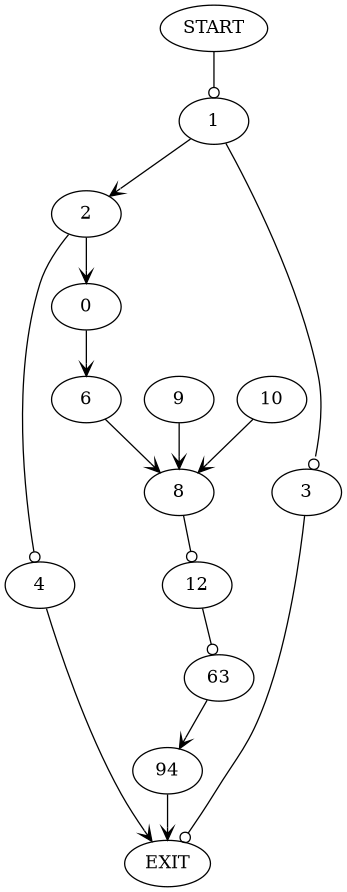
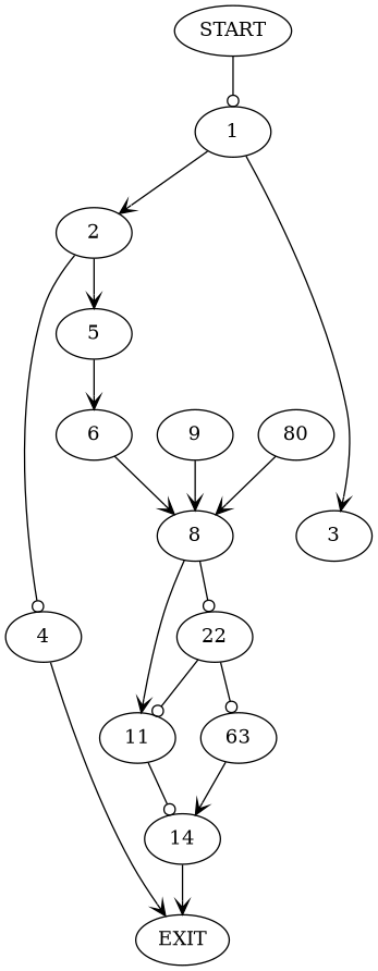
  digraph {
    edge [arrowhead=vee]
    n1 [label=START]
    1
    2
    3
    n5 [label=EXIT]
    4
-   5 [label=0]
+   5
    6
    8
-   12
+   11
+   12 [label=22]
    9
-   10
-   14 [label=94]
+   10 [label=80]
+   14
    n15 [label=63]
    n1 -> 1 [arrowhead=odot]
    1 -> 2
-   1 -> 3 [arrowhead=odot]
+   1 -> 3
    2 -> 4 [arrowhead=odot]
    2 -> 5
-   3 -> n5 [arrowhead=odot]
    4 -> n5
    5 -> 6
    6 -> 8
+   8 -> 11
    8 -> 12 [arrowhead=odot]
+   11 -> 14 [arrowhead=odot]
+   12 -> 11 [arrowhead=odot]
    12 -> n15 [arrowhead=odot]
    9 -> 8
    10 -> 8
    14 -> n5
    n15 -> 14
  }
